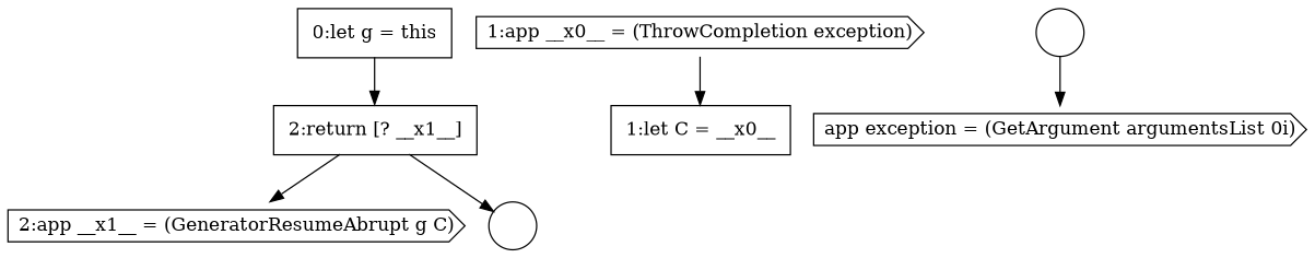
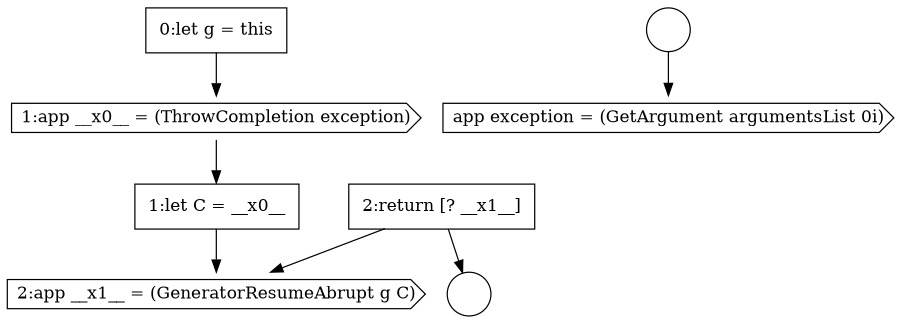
  digraph {
    node [color=black fillcolor=white shape=none style=filled]
    edge [color=black]
    n1 [label=<<font color="black">     <table border="0" cellborder="1" cellspacing="0" cellpadding="10">       <tr><td align="left">0:let g = this</td></tr>     </table>   </font>> margin=0]
    n2 [label=<<font color="black">1:app __x0__ = (ThrowCompletion exception)</font>> shape=cds]
    n3 [label=<<font color="black">     <table border="0" cellborder="1" cellspacing="0" cellpadding="10">       <tr><td align="left">1:let C = __x0__</td></tr>     </table>   </font>> margin=0]
    n4 [label=" " shape=circle]
    n5 [label=<<font color="black">app exception = (GetArgument argumentsList 0i)</font>> shape=cds]
    n6 [label=<<font color="black">2:app __x1__ = (GeneratorResumeAbrupt g C)</font>> shape=cds]
    n7 [label=<<font color="black">     <table border="0" cellborder="1" cellspacing="0" cellpadding="10">       <tr><td align="left">2:return [? __x1__]</td></tr>     </table>   </font>> margin=0]
    n8 [label=" " shape=circle]
-   n1 -> n7
+   n1 -> n2
    n2 -> n3
+   n3 -> n6
    n4 -> n5
    n7 -> n6
    n7 -> n8
  }
